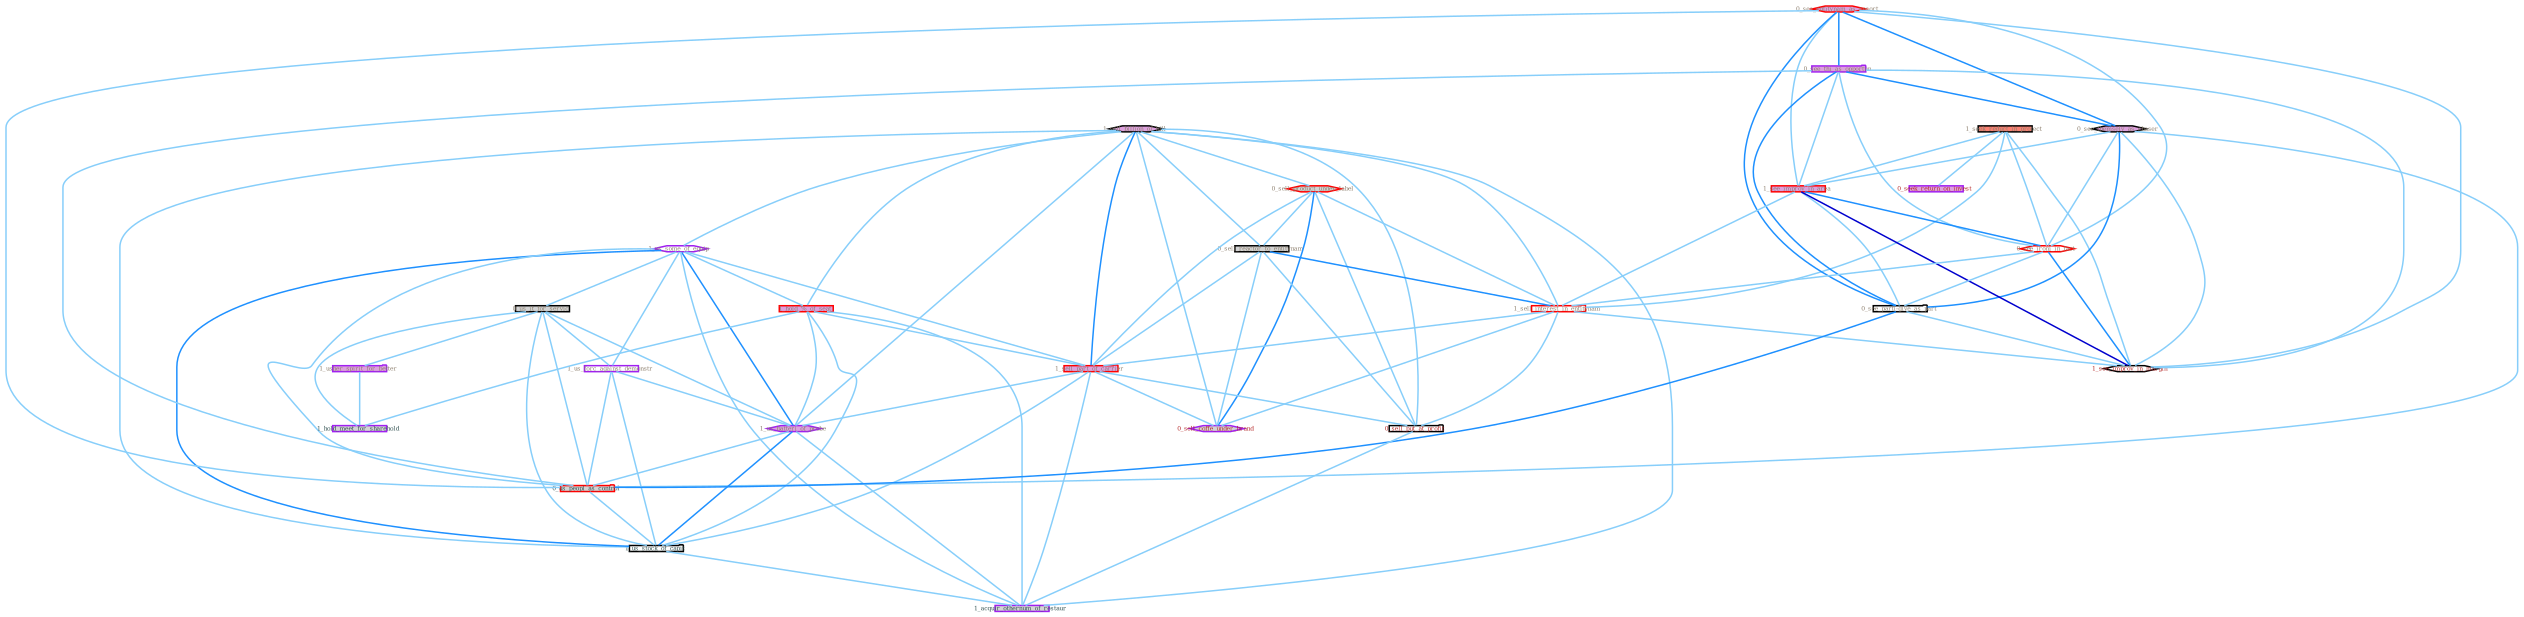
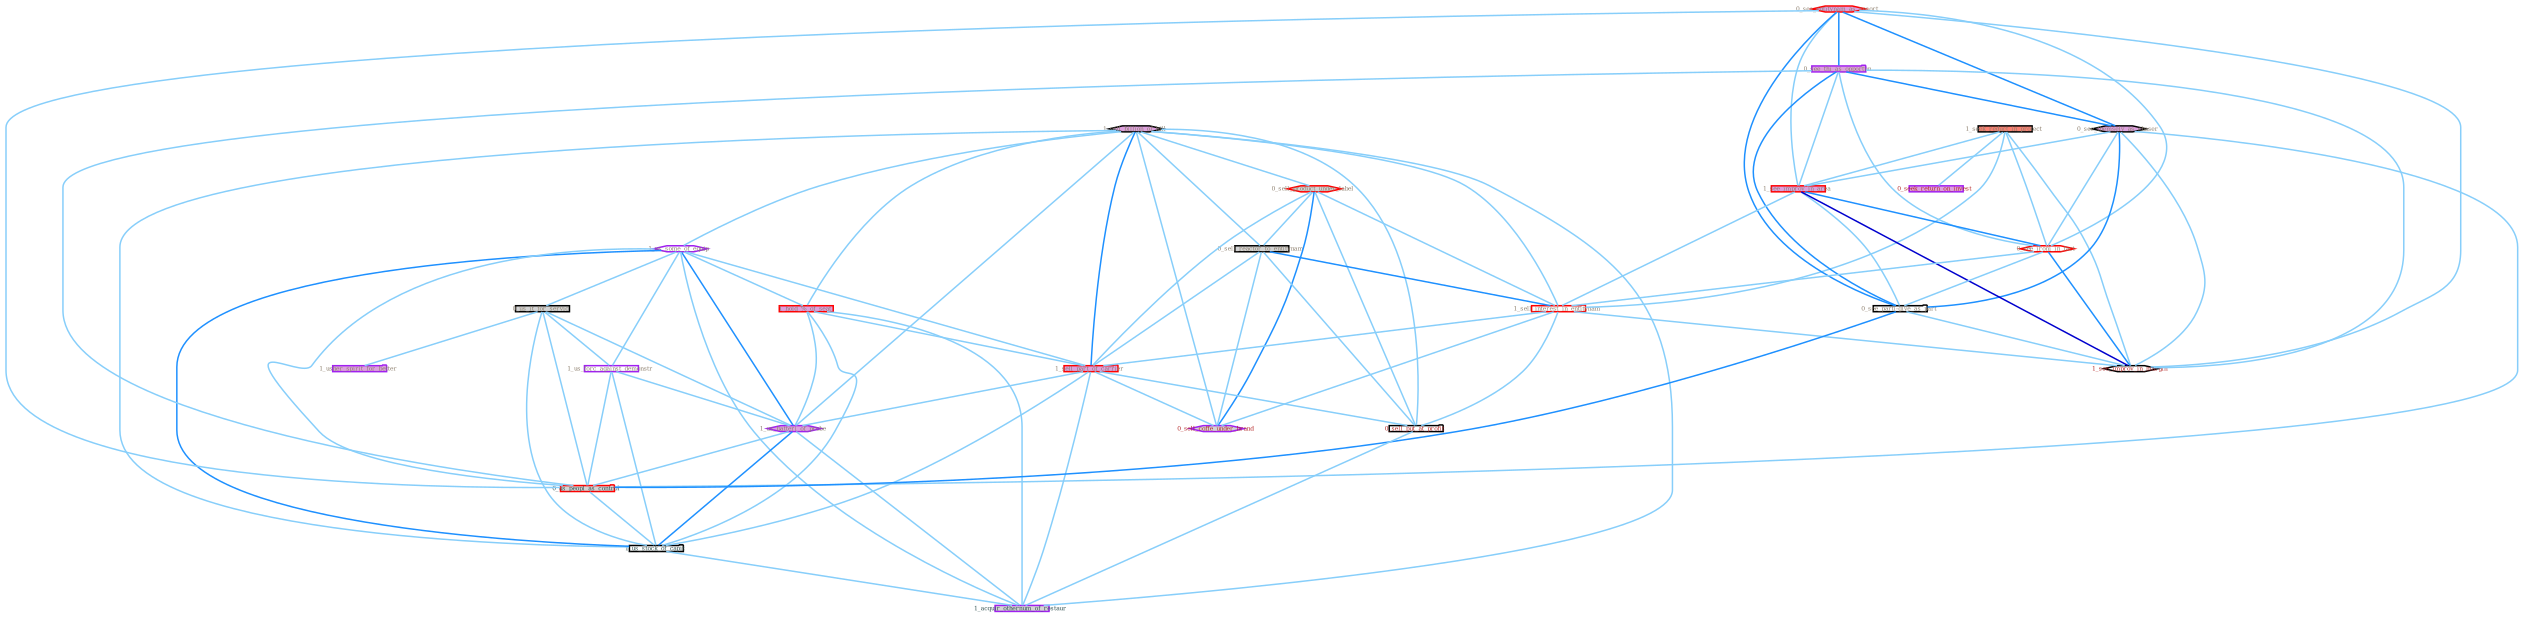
  graph {
    node [color=black fillcolor=plum fixedsize=true fontcolor="#8b7d6b" fontsize=4 shape=box style=filled]
    edge [color="#87cefa" w=1]
    "1_seek_reduct_in_protect " [fillcolor=salmon height=.06 width=.5]
    "1_sell_billion_of_bill " [height=.06 shape=hexagon width=.5]
    "0_sell_product_under_label " [color=red fillcolor=lightgrey height=.06 shape=hexagon width=.5]
    "1_us_some_of_equip " [color=purple fillcolor=white height=.06 shape=hexagon width=.5]
    "0_see_entitynam_as_resort " [color=red height=.06 shape=hexagon width=.5]
    "0_us_it_for_servic " [fillcolor=lightgrey height=.06 width=.5]
    "0_see_thi_as_opportun " [color=purple height=.06 shape=folder width=.5]
    "0_see_themselv_as_chaser " [height=.06 shape=hexagon width=.5]
    "1_see_improv_in_area " [color=red height=.06 width=.5]
    "0_see_ironi_in_fact " [color=red fillcolor=white height=.06 shape=hexagon width=.5]
    "0_sell_reactor_to_entitynam " [fillcolor=lightgrey height=.06 width=.5]
    "1_us_forc_against_demonstr " [color=purple fillcolor=white height=.06 width=.5]
    "1_hold_%_of_seat " [color=red height=.06 width=.5]
    "1_sell_interest_in_entitynam " [color=red fillcolor=white height=.06 shape=folder width=.5]
    "1_usher_spirit_for_better " [color=purple height=.06 shape=folder width=.5]
    "1_sell_part_of_carrier " [color=red height=.06 shape=folder width=.5]
    "1_us_batteri_of_probe " [color=purple height=.06 shape=hexagon width=.5]
    "0_see_parti-give_as_part " [fillcolor=white height=.06 shape=folder width=.5]
    "0_sell_put_at_profit " [fillcolor=white fontcolor="#b22222" height=.06 shape=folder width=.5]
    "0_seek_return_on_invest " [color=purple fontcolor="#b22222" height=.06 width=.5]
    "1_see_improv_in_margin " [fillcolor=white fontcolor="#b22222" height=.06 shape=hexagon width=.5]
    "0_sell_coffe_under_brand " [color=purple fillcolor=lightgrey fontcolor="#b22222" height=.06 shape=hexagon width=.5]
    "1_us_stock_of_capit " [fillcolor=white fontcolor="#2f4f4f" height=.06 shape=folder width=.5]
    "1_acquir_othernum_of_restaur " [color=purple fillcolor=lightgrey fontcolor="#2f4f4f" height=.06 width=.5]
    "0_us_peopl_as_control " [color=red fillcolor=lightgrey fontcolor="#2f4f4f" height=.06 shape=folder width=.5]
-   "1_hold_meet_for_sharehold " [color=purple fillcolor=lightgrey fontcolor="#2f4f4f" height=.06 width=.5]
    subgraph sub_1 {
      "1_seek_reduct_in_protect "
      "1_sell_billion_of_bill "
      "0_sell_product_under_label "
      "1_us_some_of_equip "
      "0_see_entitynam_as_resort "
      "0_us_it_for_servic "
      "0_see_thi_as_opportun "
      "0_see_themselv_as_chaser "
      "1_see_improv_in_area "
      "0_see_ironi_in_fact "
      "0_sell_reactor_to_entitynam "
      "1_us_forc_against_demonstr "
      "1_hold_%_of_seat "
      "1_sell_interest_in_entitynam "
      "1_usher_spirit_for_better "
      "1_sell_part_of_carrier "
      "1_us_batteri_of_probe "
      "0_see_parti-give_as_part "
    }
    subgraph sub_2 {
      "0_sell_put_at_profit "
      "0_seek_return_on_invest "
      "1_see_improv_in_margin "
      "0_sell_coffe_under_brand "
    }
    "1_seek_reduct_in_protect " -- "1_see_improv_in_area "
    "1_seek_reduct_in_protect " -- "0_see_ironi_in_fact "
    "1_seek_reduct_in_protect " -- "1_sell_interest_in_entitynam "
    "1_seek_reduct_in_protect " -- "0_seek_return_on_invest "
    "1_seek_reduct_in_protect " -- "1_see_improv_in_margin "
    "1_sell_billion_of_bill " -- "0_sell_product_under_label "
    "1_sell_billion_of_bill " -- "1_us_some_of_equip "
    "1_sell_billion_of_bill " -- "0_sell_reactor_to_entitynam "
    "1_sell_billion_of_bill " -- "1_hold_%_of_seat "
    "1_sell_billion_of_bill " -- "1_sell_interest_in_entitynam "
    "1_sell_billion_of_bill " -- "1_sell_part_of_carrier " [color="#1e90ff" w=2]
    "1_sell_billion_of_bill " -- "1_us_batteri_of_probe "
    "1_sell_billion_of_bill " -- "0_sell_put_at_profit "
    "1_sell_billion_of_bill " -- "0_sell_coffe_under_brand "
    "1_sell_billion_of_bill " -- "1_us_stock_of_capit "
    "1_sell_billion_of_bill " -- "1_acquir_othernum_of_restaur "
    "0_sell_product_under_label " -- "0_sell_reactor_to_entitynam "
    "0_sell_product_under_label " -- "1_sell_interest_in_entitynam "
    "0_sell_product_under_label " -- "1_sell_part_of_carrier "
    "0_sell_product_under_label " -- "0_sell_put_at_profit "
    "0_sell_product_under_label " -- "0_sell_coffe_under_brand " [color="#1e90ff" w=2]
    "1_us_some_of_equip " -- "0_us_it_for_servic "
    "1_us_some_of_equip " -- "1_us_forc_against_demonstr "
    "1_us_some_of_equip " -- "1_hold_%_of_seat "
    "1_us_some_of_equip " -- "1_sell_part_of_carrier "
    "1_us_some_of_equip " -- "1_us_batteri_of_probe " [color="#1e90ff" w=2]
    "1_us_some_of_equip " -- "1_us_stock_of_capit " [color="#1e90ff" w=2]
    "1_us_some_of_equip " -- "1_acquir_othernum_of_restaur "
    "1_us_some_of_equip " -- "0_us_peopl_as_control "
    "0_see_entitynam_as_resort " -- "0_see_thi_as_opportun " [color="#1e90ff" w=2]
    "0_see_entitynam_as_resort " -- "0_see_themselv_as_chaser " [color="#1e90ff" w=2]
    "0_see_entitynam_as_resort " -- "1_see_improv_in_area "
    "0_see_entitynam_as_resort " -- "0_see_ironi_in_fact "
    "0_see_entitynam_as_resort " -- "0_see_parti-give_as_part " [color="#1e90ff" w=2]
    "0_see_entitynam_as_resort " -- "1_see_improv_in_margin "
    "0_see_entitynam_as_resort " -- "0_us_peopl_as_control "
    "0_us_it_for_servic " -- "1_us_forc_against_demonstr "
    "0_us_it_for_servic " -- "1_usher_spirit_for_better "
    "0_us_it_for_servic " -- "1_us_batteri_of_probe "
    "0_us_it_for_servic " -- "1_us_stock_of_capit "
    "0_us_it_for_servic " -- "0_us_peopl_as_control "
-   "0_us_it_for_servic " -- "1_hold_meet_for_sharehold "
    "0_see_thi_as_opportun " -- "0_see_themselv_as_chaser " [color="#1e90ff" w=2]
    "0_see_thi_as_opportun " -- "1_see_improv_in_area "
    "0_see_thi_as_opportun " -- "0_see_ironi_in_fact "
    "0_see_thi_as_opportun " -- "0_see_parti-give_as_part " [color="#1e90ff" w=2]
    "0_see_thi_as_opportun " -- "1_see_improv_in_margin "
    "0_see_thi_as_opportun " -- "0_us_peopl_as_control "
    "0_see_themselv_as_chaser " -- "1_see_improv_in_area "
    "0_see_themselv_as_chaser " -- "0_see_ironi_in_fact "
    "0_see_themselv_as_chaser " -- "0_see_parti-give_as_part " [color="#1e90ff" w=2]
    "0_see_themselv_as_chaser " -- "1_see_improv_in_margin "
    "0_see_themselv_as_chaser " -- "0_us_peopl_as_control "
    "1_see_improv_in_area " -- "0_see_ironi_in_fact " [color="#1e90ff" w=2]
    "1_see_improv_in_area " -- "1_sell_interest_in_entitynam "
    "1_see_improv_in_area " -- "0_see_parti-give_as_part "
    "1_see_improv_in_area " -- "1_see_improv_in_margin " [color="#0000cd" w=3]
    "0_see_ironi_in_fact " -- "1_sell_interest_in_entitynam "
    "0_see_ironi_in_fact " -- "0_see_parti-give_as_part "
    "0_see_ironi_in_fact " -- "1_see_improv_in_margin " [color="#1e90ff" w=2]
    "0_sell_reactor_to_entitynam " -- "1_sell_interest_in_entitynam " [color="#1e90ff" w=2]
    "0_sell_reactor_to_entitynam " -- "1_sell_part_of_carrier "
    "0_sell_reactor_to_entitynam " -- "0_sell_put_at_profit "
    "0_sell_reactor_to_entitynam " -- "0_sell_coffe_under_brand "
    "1_us_forc_against_demonstr " -- "1_us_batteri_of_probe "
    "1_us_forc_against_demonstr " -- "1_us_stock_of_capit "
    "1_us_forc_against_demonstr " -- "0_us_peopl_as_control "
    "1_hold_%_of_seat " -- "1_sell_part_of_carrier "
    "1_hold_%_of_seat " -- "1_us_batteri_of_probe "
    "1_hold_%_of_seat " -- "1_us_stock_of_capit "
    "1_hold_%_of_seat " -- "1_acquir_othernum_of_restaur "
-   "1_hold_%_of_seat " -- "1_hold_meet_for_sharehold "
    "1_sell_interest_in_entitynam " -- "1_sell_part_of_carrier "
    "1_sell_interest_in_entitynam " -- "0_sell_put_at_profit "
    "1_sell_interest_in_entitynam " -- "1_see_improv_in_margin "
    "1_sell_interest_in_entitynam " -- "0_sell_coffe_under_brand "
-   "1_usher_spirit_for_better " -- "1_hold_meet_for_sharehold "
    "1_sell_part_of_carrier " -- "1_us_batteri_of_probe "
    "1_sell_part_of_carrier " -- "0_sell_put_at_profit "
    "1_sell_part_of_carrier " -- "0_sell_coffe_under_brand "
    "1_sell_part_of_carrier " -- "1_us_stock_of_capit "
    "1_sell_part_of_carrier " -- "1_acquir_othernum_of_restaur "
    "1_us_batteri_of_probe " -- "1_us_stock_of_capit " [color="#1e90ff" w=2]
    "1_us_batteri_of_probe " -- "1_acquir_othernum_of_restaur "
    "1_us_batteri_of_probe " -- "0_us_peopl_as_control "
    "0_see_parti-give_as_part " -- "1_see_improv_in_margin "
    "0_see_parti-give_as_part " -- "0_us_peopl_as_control " [color="#1e90ff"]
    "0_sell_put_at_profit " -- "1_acquir_othernum_of_restaur "
    "1_us_stock_of_capit " -- "1_acquir_othernum_of_restaur "
    "0_us_peopl_as_control " -- "1_us_stock_of_capit "
  }
